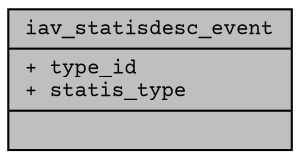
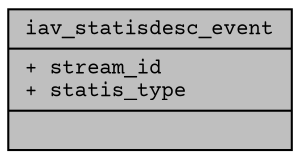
  digraph {
    fontname="Courier Prime"
-   n1 [color=black fillcolor=grey75 fontcolor=black fontname="Courier Prime" fontsize=10 height=0.2 label="{iav_statisdesc_event\n|+ type_id\l+ statis_type\l|}" shape=record style=filled width=0.4]
+   n1 [color=black fillcolor=grey75 fontcolor=black fontname="Courier Prime" fontsize=10 height=0.2 label="{iav_statisdesc_event\n|+ stream_id\l+ statis_type\l|}" shape=record style=filled width=0.4]
  }
